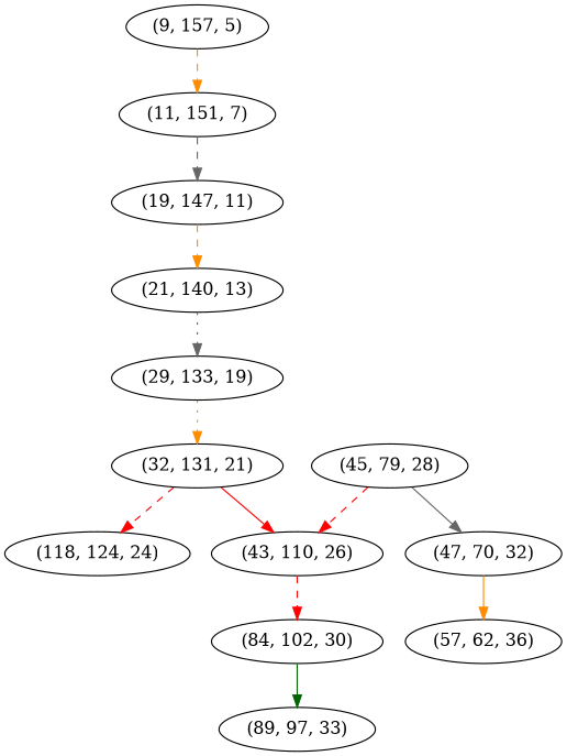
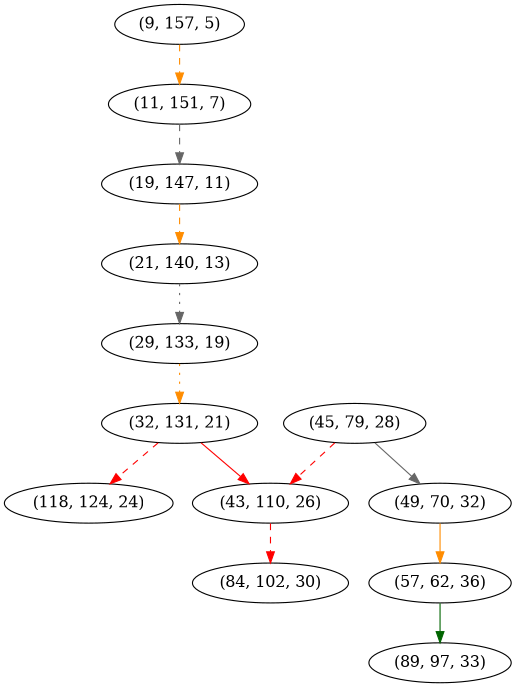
  digraph {
    fontname="DejaVu Serif"
    node [fontname="DejaVu Serif"]
    edge [color=darkorange fontname="DejaVu Serif" style=dashed]
    "(9, 157, 5)"
    "(11, 151, 7)"
    "(19, 147, 11)"
    "(21, 140, 13)"
    "(29, 133, 19)"
    "(32, 131, 21)"
    "(43, 110, 26)"
    "(118, 124, 24)"
    "(84, 102, 30)"
    "(45, 79, 28)"
-   "(49, 70, 32)" [label="(47, 70, 32)"]
+   "(49, 70, 32)"
    "(89, 97, 33)"
    "(57, 62, 36)"
    "(9, 157, 5)" -> "(11, 151, 7)"
    "(11, 151, 7)" -> "(19, 147, 11)" [color=gray40]
    "(19, 147, 11)" -> "(21, 140, 13)"
    "(21, 140, 13)" -> "(29, 133, 19)" [color=gray40 style=dotted]
    "(29, 133, 19)" -> "(32, 131, 21)" [style=dotted]
    "(32, 131, 21)" -> "(43, 110, 26)" [color=red style=solid]
    "(32, 131, 21)" -> "(118, 124, 24)" [color=red]
    "(43, 110, 26)" -> "(84, 102, 30)" [color=red]
-   "(84, 102, 30)" -> "(89, 97, 33)" [color=darkgreen style=solid]
+   "(57, 62, 36)" -> "(89, 97, 33)" [color=darkgreen style=solid]
    "(45, 79, 28)" -> "(43, 110, 26)" [color=red]
    "(45, 79, 28)" -> "(49, 70, 32)" [color=gray40 style=solid]
    "(49, 70, 32)" -> "(57, 62, 36)" [style=solid]
  }
